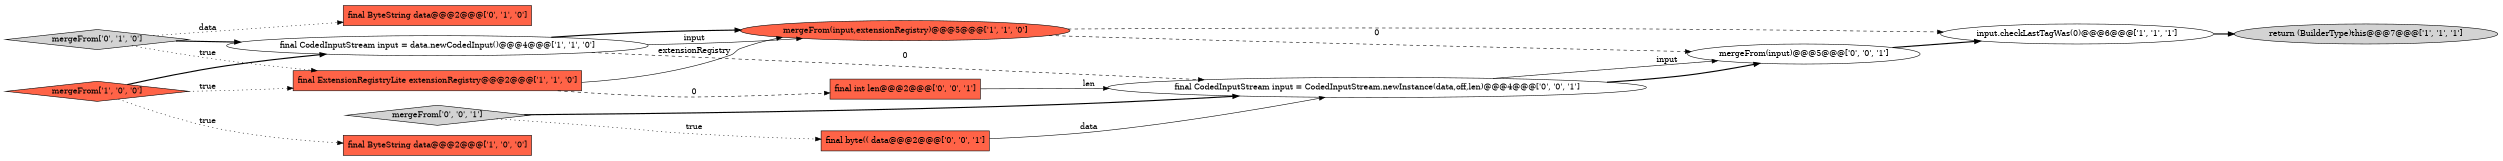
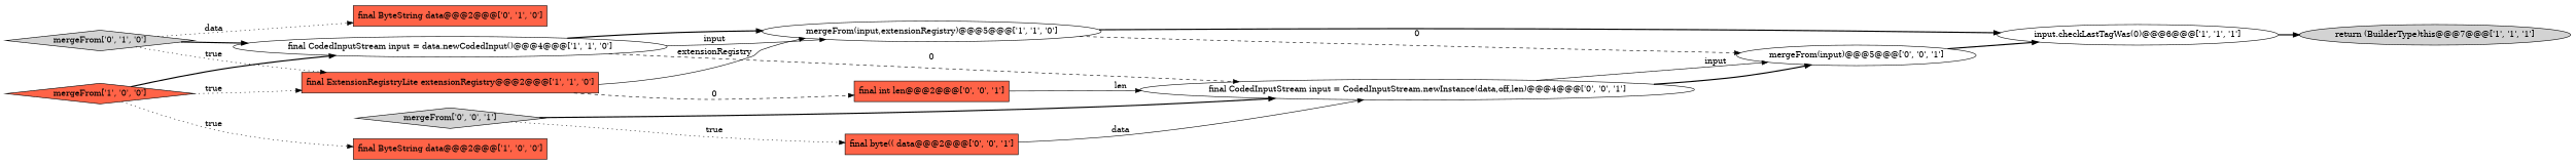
  digraph {
    rankdir=LR
    node [fillcolor=tomato shape=ellipse style=filled]
    edge [style=bold]
    n1 [fillcolor=lightgray label="mergeFrom['0', '0', '1']" shape=diamond]
    n2 [label="final byte(( data@@@2@@@['0', '0', '1']" shape=box]
    n3 [fillcolor=white label="final CodedInputStream input = CodedInputStream.newInstance(data,off,len)@@@4@@@['0', '0', '1']"]
    n4 [fillcolor=white label="mergeFrom(input)@@@5@@@['0', '0', '1']"]
    n5 [label="final int len@@@2@@@['0', '0', '1']" shape=box]
    n6 [fillcolor=lightgray label="return (BuilderType)this@@@7@@@['1', '1', '1']"]
    n7 [fillcolor=white label="input.checkLastTagWas(0)@@@6@@@['1', '1', '1']"]
    n8 [fillcolor=lightgray label="mergeFrom['0', '1', '0']" shape=diamond]
    n9 [fillcolor=white label="final CodedInputStream input = data.newCodedInput()@@@4@@@['1', '1', '0']"]
    n10 [label="final ByteString data@@@2@@@['0', '1', '0']" shape=box]
    n11 [label="final ExtensionRegistryLite extensionRegistry@@@2@@@['1', '1', '0']" shape=box]
-   n12 [label="mergeFrom(input,extensionRegistry)@@@5@@@['1', '1', '0']"]
+   n12 [fillcolor=white label="mergeFrom(input,extensionRegistry)@@@5@@@['1', '1', '0']"]
    n13 [label="final ByteString data@@@2@@@['1', '0', '0']" shape=box]
    n14 [label="mergeFrom['1', '0', '0']" shape=diamond]
    n1 -> n2 [label=true style=dotted]
    n1 -> n3
    n2 -> n3 [label=data style=solid]
    n3 -> n4
    n3 -> n4 [label=input style=solid]
    n4 -> n7
    n5 -> n3 [label=len style=solid]
    n7 -> n6
    n8 -> n9
    n8 -> n10 [label=data style=dotted]
    n8 -> n11 [label=true style=dotted]
    n9 -> n3 [label=0 style=dashed]
    n9 -> n12
    n9 -> n12 [label=input style=solid]
    n11 -> n5 [label=0 style=dashed]
    n11 -> n12 [label=extensionRegistry style=solid]
    n12 -> n4 [label=0 style=dashed]
-   n12 -> n7 [style=dashed]
+   n12 -> n7
    n14 -> n9
    n14 -> n11 [label=true style=dotted]
    n14 -> n13 [label=true style=dotted]
  }
